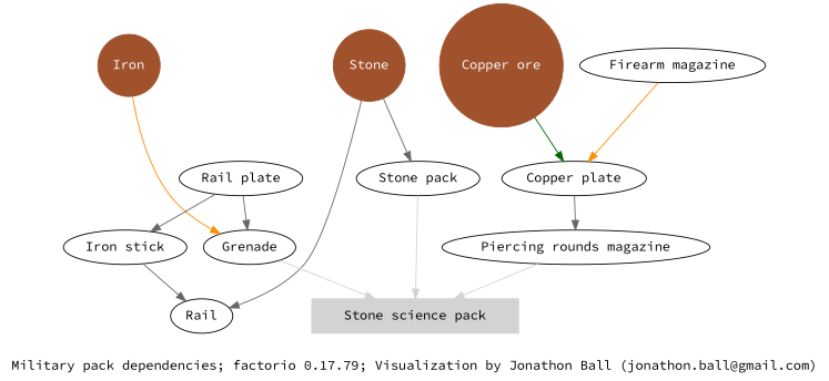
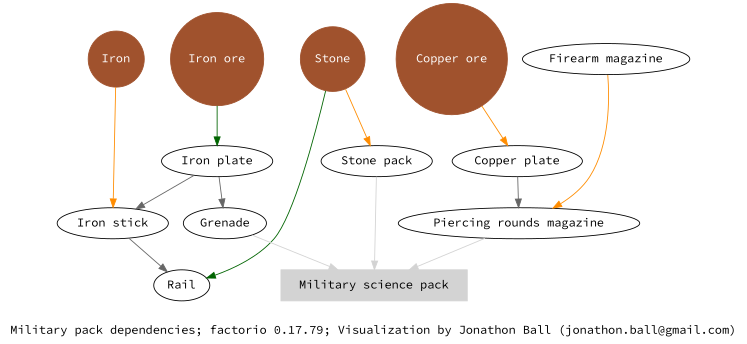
  digraph {
    fontname="Source Code Pro"
    label="Military pack dependencies; factorio 0.17.79; Visualization by Jonathon Ball (jonathon.ball@gmail.com)"
    node [fontname="Source Code Pro"]
    edge [color=darkorange fontname="Source Code Pro"]
    n1 [color="#a0522d" fontcolor=white label=Iron shape=Mcircle style=filled]
+   "Iron ore" [color="#a0522d" fontcolor=white shape=Mcircle style=filled]
    "Copper ore" [color="#a0522d" fontcolor=white shape=Mcircle style=filled]
    Stone [color="#a0522d" fontcolor=white shape=Mcircle style=filled]
-   "Military science pack" [color="#D3D3D3" shape=box style=filled width=3 label="Stone science pack"]
+   "Military science pack" [color="#D3D3D3" shape=box style=filled width=3]
    Grenade
-   "Iron plate" [label="Rail plate"]
+   "Iron plate"
    "Copper plate"
    n9 [label="Stone pack"]
    Rail
    "Iron stick"
    "Piercing rounds magazine"
    "Firearm magazine"
    subgraph sub_1 {
      rank=min
      n1
+     "Iron ore"
      "Copper ore"
      Stone
    }
    subgraph sub_2 {
      rank=max
      "Military science pack"
    }
-   n1 -> Grenade
-   "Copper ore" -> "Copper plate" [color=darkgreen]
-   Stone -> n9 [color=gray40]
-   Stone -> Rail [color=gray40]
+   n1 -> "Iron stick"
+   "Iron ore" -> "Iron plate" [color=darkgreen]
+   "Copper ore" -> "Copper plate"
+   Stone -> n9
+   Stone -> Rail [color=darkgreen]
    Grenade -> "Military science pack" [color="#D3D3D3"]
    "Iron plate" -> Grenade [color=gray40]
    "Iron plate" -> "Iron stick" [color=gray40]
    "Copper plate" -> "Piercing rounds magazine" [color=gray40]
    n9 -> "Military science pack" [color="#D3D3D3"]
    "Iron stick" -> Rail [color=gray40]
    "Piercing rounds magazine" -> "Military science pack" [color="#D3D3D3"]
-   "Firearm magazine" -> "Copper plate"
+   "Firearm magazine" -> "Piercing rounds magazine"
  }
